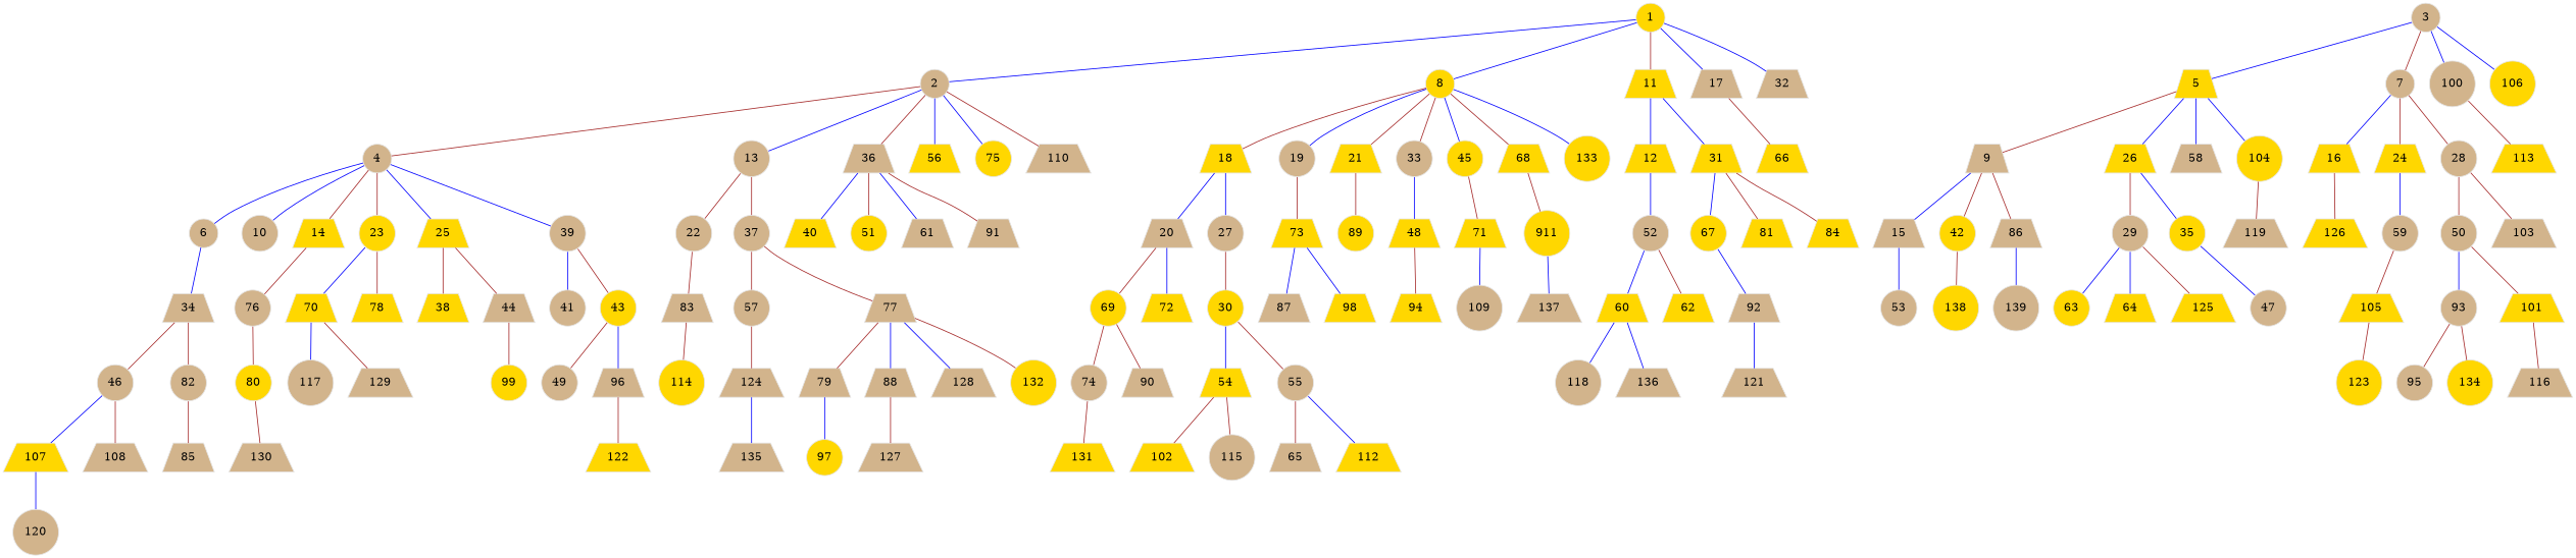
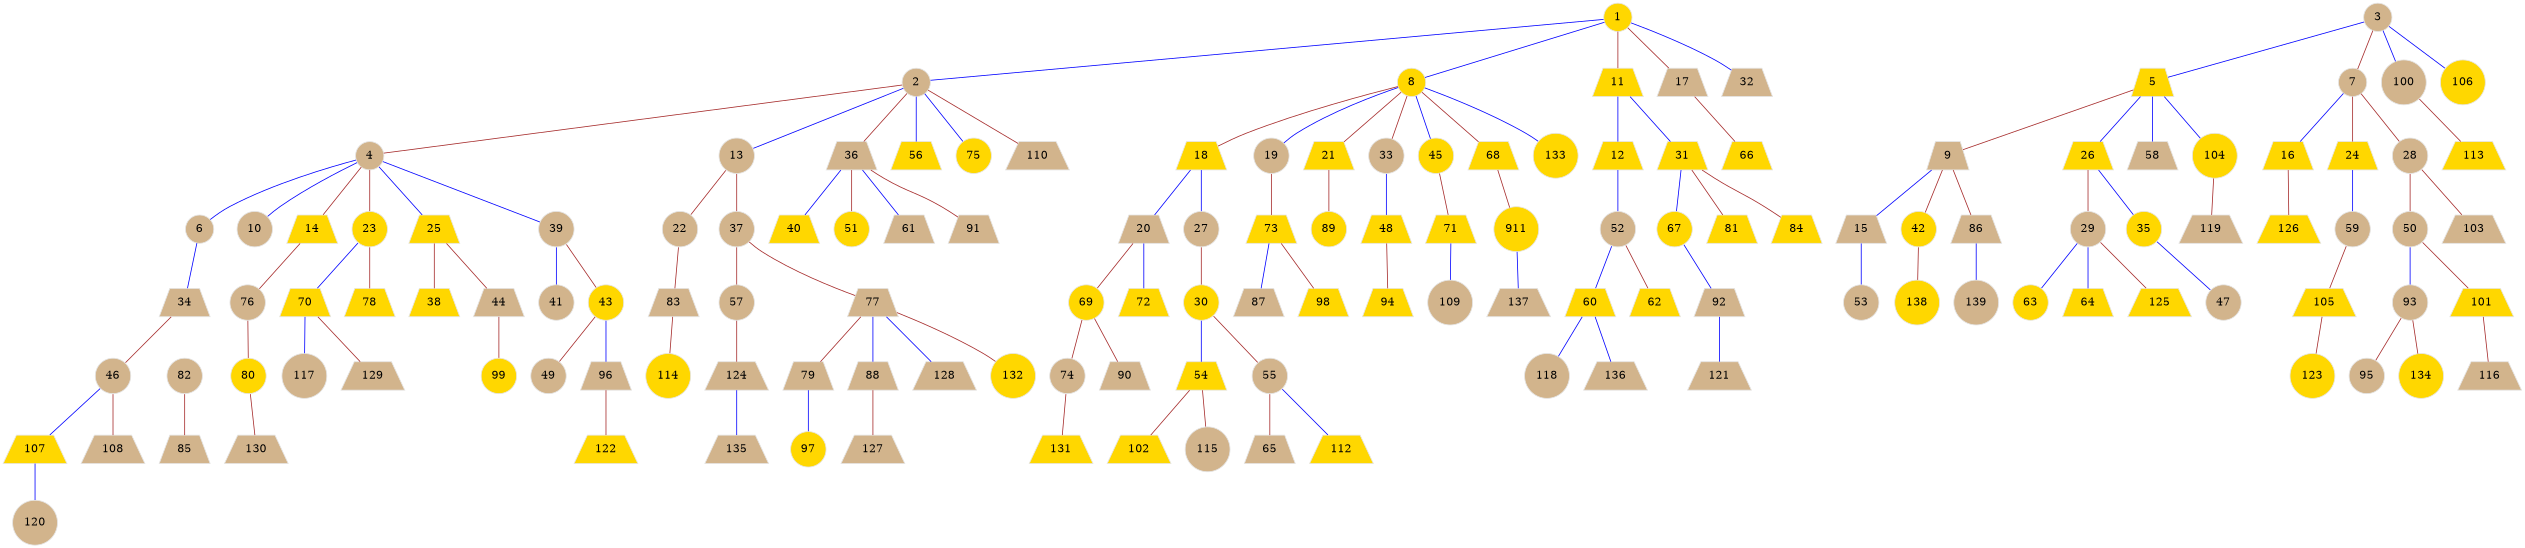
  graph {
    node [color=gray90 fillcolor=tan shape=trapezium style=filled]
    edge [color=brown]
    1 [fillcolor=gold shape=circle]
    2 [shape=circle]
    8 [fillcolor=gold shape=circle]
    11 [fillcolor=gold]
    17
    32
    4 [shape=circle]
    13 [shape=circle]
    36
    56 [fillcolor=gold]
    75 [fillcolor=gold shape=circle]
    110
    3 [shape=circle]
    5 [fillcolor=gold]
    7 [shape=circle]
    100 [shape=circle]
    106 [fillcolor=gold shape=circle]
    18 [fillcolor=gold]
    19 [shape=circle]
    21 [fillcolor=gold]
    33 [shape=circle]
    45 [fillcolor=gold shape=circle]
    68 [fillcolor=gold]
    133 [fillcolor=gold shape=circle]
    12 [fillcolor=gold]
    31 [fillcolor=gold]
    66 [fillcolor=gold]
    6 [shape=circle]
    10 [shape=circle]
    14 [fillcolor=gold]
    23 [fillcolor=gold shape=circle]
    25 [fillcolor=gold]
    39 [shape=circle]
    22 [shape=circle]
    37 [shape=circle]
    40 [fillcolor=gold]
    51 [fillcolor=gold shape=circle]
    61
    91
    9
    26 [fillcolor=gold]
    58
    104 [fillcolor=gold shape=circle]
    16 [fillcolor=gold]
    24 [fillcolor=gold]
    28 [shape=circle]
    113 [fillcolor=gold]
    34
    76 [shape=circle]
    70 [fillcolor=gold]
    78 [fillcolor=gold]
    38 [fillcolor=gold]
    44
    41 [shape=circle]
    43 [fillcolor=gold shape=circle]
    15
    42 [fillcolor=gold shape=circle]
    86
    29 [shape=circle]
    35 [fillcolor=gold shape=circle]
    119
    46 [shape=circle]
    82 [shape=circle]
    126 [fillcolor=gold]
    59 [shape=circle]
    50 [shape=circle]
    103
    20
    27 [shape=circle]
    73 [fillcolor=gold]
    89 [fillcolor=gold shape=circle]
    48 [fillcolor=gold]
    71 [fillcolor=gold]
    n74 [fillcolor=gold label=911 shape=circle]
    53 [shape=circle]
    138 [fillcolor=gold shape=circle]
    139 [shape=circle]
    52 [shape=circle]
    67 [fillcolor=gold shape=circle]
    81 [fillcolor=gold]
    84 [fillcolor=gold]
    60 [fillcolor=gold]
    62 [fillcolor=gold]
    83
    57 [shape=circle]
    77
    80 [fillcolor=gold shape=circle]
    69 [fillcolor=gold shape=circle]
    72 [fillcolor=gold]
    30 [fillcolor=gold shape=circle]
    87
    98 [fillcolor=gold]
    74 [shape=circle]
    90
    114 [fillcolor=gold shape=circle]
    117 [shape=circle]
    129
    105 [fillcolor=gold]
    99 [fillcolor=gold shape=circle]
    63 [fillcolor=gold shape=circle]
    64 [fillcolor=gold]
    125 [fillcolor=gold]
    47 [shape=circle]
    54 [fillcolor=gold]
    55 [shape=circle]
    93 [shape=circle]
    101 [fillcolor=gold]
    102 [fillcolor=gold]
    115 [shape=circle]
    65
    112 [fillcolor=gold]
    92
    94 [fillcolor=gold]
    107 [fillcolor=gold]
    108
    85
    124
    79
    88
    128
    132 [fillcolor=gold shape=circle]
    49 [shape=circle]
    96
    122 [fillcolor=gold]
    109 [shape=circle]
    120 [shape=circle]
    95 [shape=circle]
    134 [fillcolor=gold shape=circle]
    116
    118 [shape=circle]
    136
    135
    123 [fillcolor=gold shape=circle]
    121
    137
    131 [fillcolor=gold]
    130
    97 [fillcolor=gold shape=circle]
    127
    1 -- 2 [color=blue]
    1 -- 8 [color=blue]
    1 -- 11
-   1 -- 17 [color=blue]
+   1 -- 17
    1 -- 32 [color=blue]
    2 -- 4
    2 -- 13 [color=blue]
    2 -- 36
    2 -- 56 [color=blue]
    2 -- 75 [color=blue]
    2 -- 110
    8 -- 18
    8 -- 19 [color=blue]
    8 -- 21
    8 -- 33
    8 -- 45 [color=blue]
    8 -- 68
    8 -- 133 [color=blue]
    11 -- 12 [color=blue]
    11 -- 31 [color=blue]
    17 -- 66
    4 -- 6 [color=blue]
    4 -- 10 [color=blue]
    4 -- 14
    4 -- 23
    4 -- 25 [color=blue]
    4 -- 39 [color=blue]
    13 -- 22
    13 -- 37
    36 -- 40 [color=blue]
    36 -- 51
    36 -- 61 [color=blue]
    36 -- 91
    3 -- 5 [color=blue]
    3 -- 7
    3 -- 100 [color=blue]
    3 -- 106 [color=blue]
    5 -- 9
    5 -- 26 [color=blue]
    5 -- 58 [color=blue]
    5 -- 104 [color=blue]
    7 -- 16 [color=blue]
    7 -- 24
    7 -- 28
    100 -- 113
    18 -- 20 [color=blue]
    18 -- 27 [color=blue]
    19 -- 73
    21 -- 89
    33 -- 48 [color=blue]
    45 -- 71
    68 -- n74
    12 -- 52 [color=blue]
    31 -- 67 [color=blue]
    31 -- 81
    31 -- 84
    6 -- 34 [color=blue]
    14 -- 76
    23 -- 70 [color=blue]
    23 -- 78
    25 -- 38
    25 -- 44
    39 -- 41 [color=blue]
    39 -- 43
    22 -- 83
    37 -- 57
    37 -- 77
    9 -- 15 [color=blue]
    9 -- 42
    9 -- 86
    26 -- 29
    26 -- 35 [color=blue]
    104 -- 119
    16 -- 126
    24 -- 59 [color=blue]
    28 -- 50
    28 -- 103
    34 -- 46
-   34 -- 82
    76 -- 80
    70 -- 117 [color=blue]
    70 -- 129
    44 -- 99
    43 -- 49
    43 -- 96 [color=blue]
    15 -- 53 [color=blue]
    42 -- 138
    86 -- 139 [color=blue]
    29 -- 63 [color=blue]
    29 -- 64 [color=blue]
    29 -- 125
    35 -- 47 [color=blue]
    46 -- 107 [color=blue]
    46 -- 108
    82 -- 85
    59 -- 105
    50 -- 93 [color=blue]
    50 -- 101
    20 -- 69
    20 -- 72 [color=blue]
    27 -- 30
    73 -- 87 [color=blue]
-   73 -- 98 [color=blue]
+   73 -- 98
    48 -- 94
    71 -- 109 [color=blue]
    n74 -- 137 [color=blue]
    52 -- 60 [color=blue]
    52 -- 62
    67 -- 92 [color=blue]
    60 -- 118 [color=blue]
    60 -- 136 [color=blue]
    83 -- 114
    57 -- 124
    77 -- 79
    77 -- 88 [color=blue]
    77 -- 128 [color=blue]
    77 -- 132
    80 -- 130
    69 -- 74
    69 -- 90
    30 -- 54 [color=blue]
    30 -- 55
    74 -- 131
    105 -- 123
    54 -- 102
    54 -- 115
    55 -- 65
    55 -- 112 [color=blue]
    93 -- 95
    93 -- 134
    101 -- 116
    92 -- 121 [color=blue]
    107 -- 120 [color=blue]
    124 -- 135 [color=blue]
    79 -- 97 [color=blue]
    88 -- 127
    96 -- 122
  }
